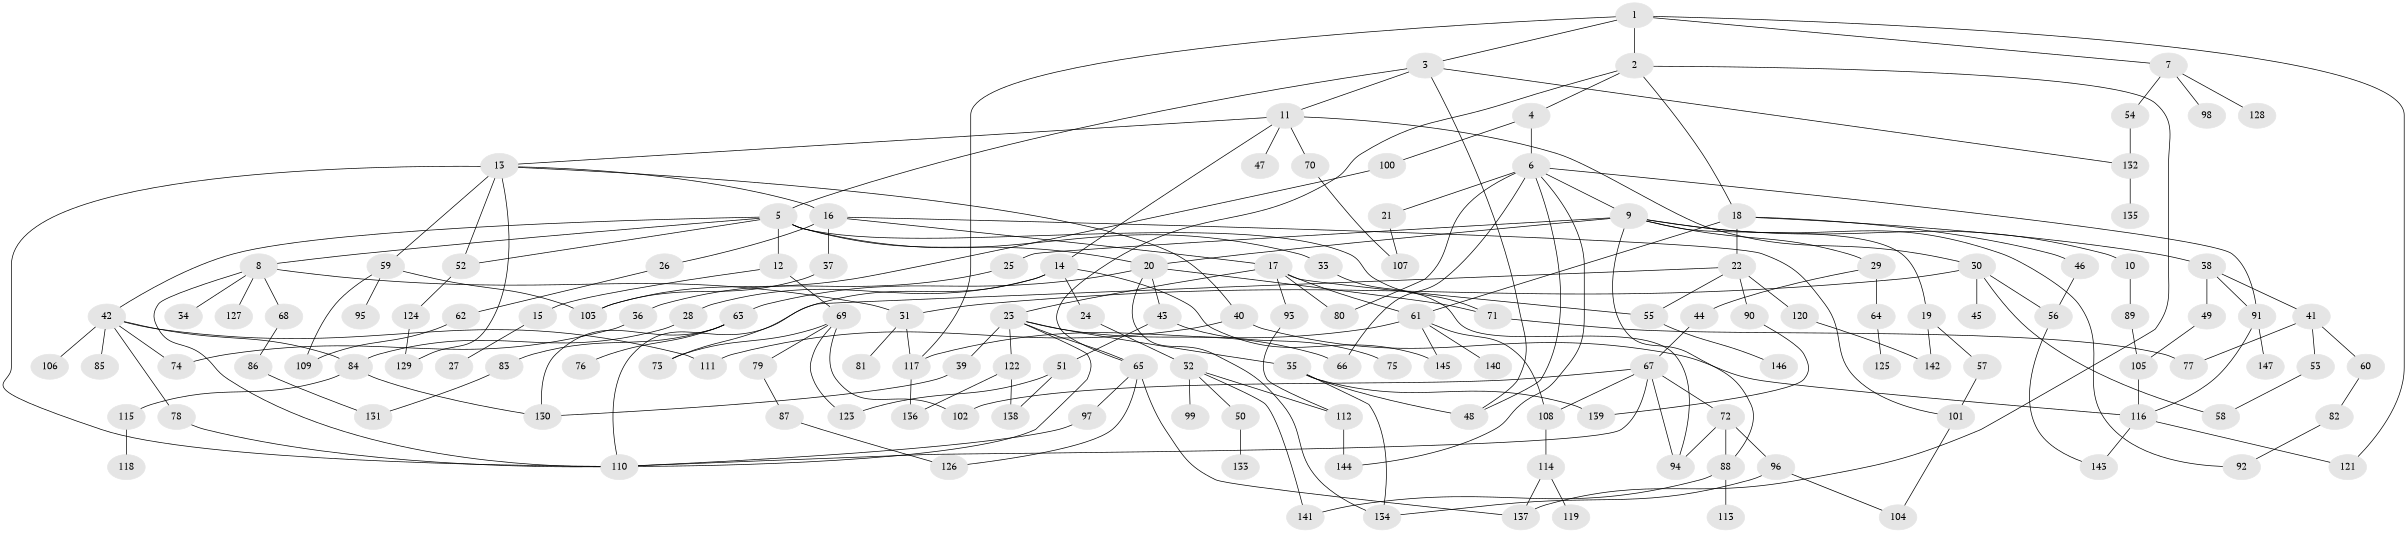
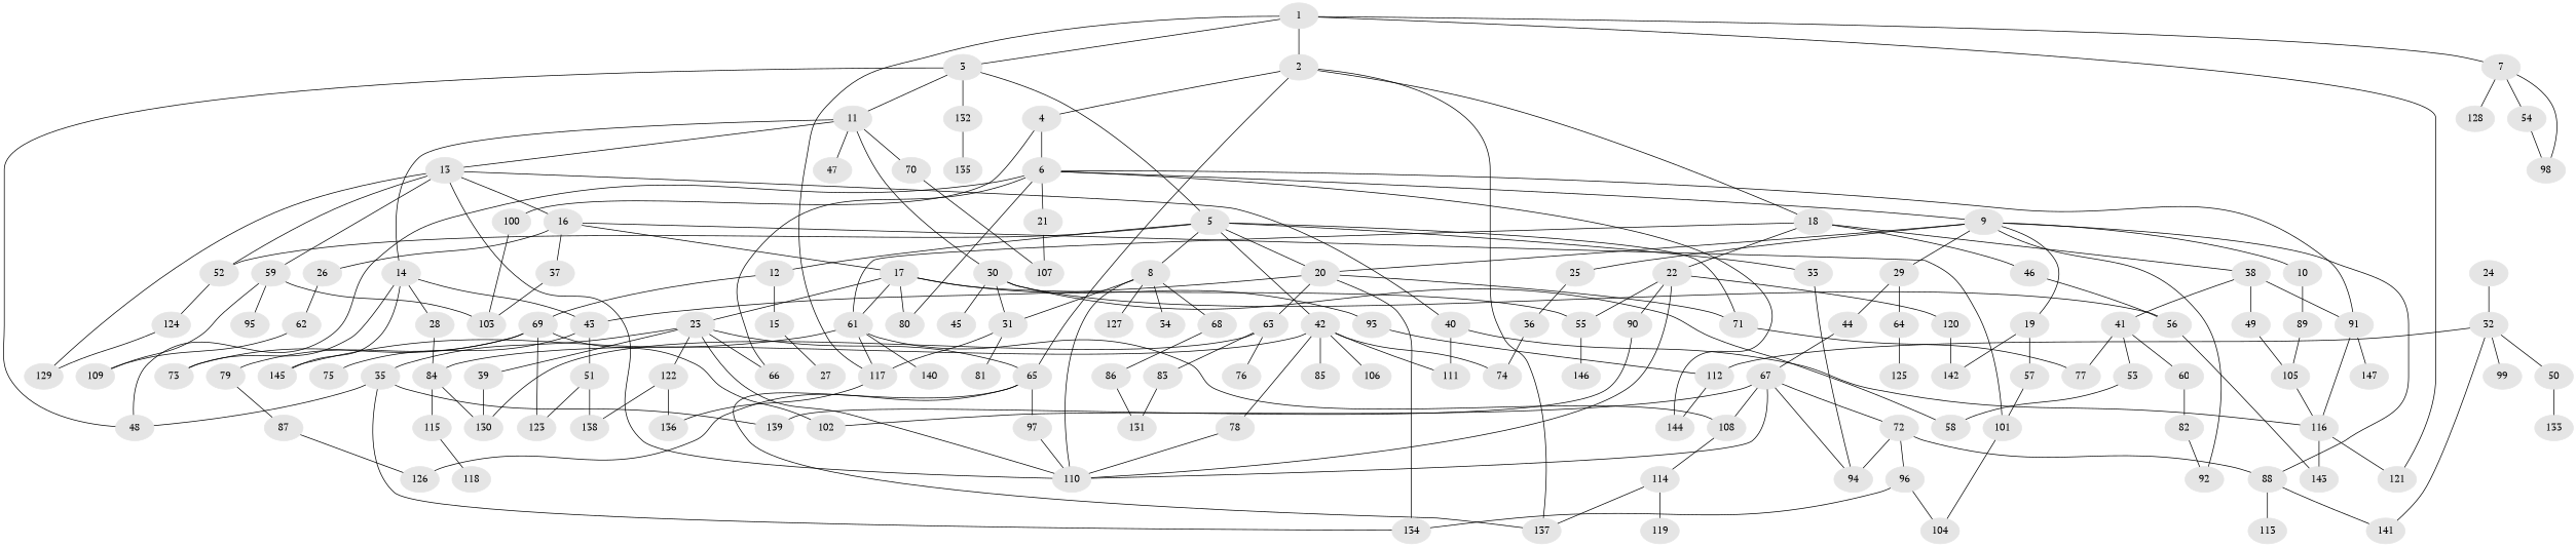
  graph {
    fontname="PT Serif"
    node [color=gray90 fontname="PT Serif" style=filled]
    edge [fontname="PT Serif"]
    1
    2
    3
    7
    117
    121
    4
    18
    65
    137
    5
    11
    48
    132
    54
    98
    128
    136
    6
    100
    61
    22
    38
    46
    97
    126
    8
    12
    20
    33
    42
    52
    71
    13
    14
    30
    47
    70
    135
    9
    21
    66
    80
    91
    144
    103
    31
    34
    68
    110
    127
    15
    69
    43
    63
    134
    94
    84
    74
    111
    78
    85
    106
    124
    77
    10
    19
    25
    29
    88
    92
    107
    116
    147
    81
    86
    89
    57
    142
    36
    44
    64
    141
    113
    105
    16
    40
    59
    129
    24
    28
    73
    145
    45
    56
    58
    27
    123
    102
    79
    17
    26
    37
    101
    95
    109
    32
    23
    55
    93
    62
    104
    35
    39
    122
    146
    108
    140
    112
    90
    120
    41
    49
    51
    75
    130
    76
    83
    139
    138
    50
    99
    115
    67
    125
    143
    133
    53
    60
    82
    72
    114
    131
    96
    87
    118
    119
    1 -- 2
    1 -- 3
    1 -- 7
    1 -- 117
    1 -- 121
    2 -- 4
    2 -- 18
    2 -- 65
    2 -- 137
    3 -- 5
    3 -- 11
    3 -- 48
    3 -- 132
    7 -- 54
    7 -- 98
    7 -- 128
    117 -- 136
    4 -- 6
    4 -- 100
    18 -- 61
    18 -- 22
    18 -- 38
    18 -- 46
    65 -- 137
    65 -- 97
    65 -- 126
    5 -- 8
    5 -- 12
    5 -- 20
    5 -- 33
    5 -- 42
    5 -- 52
    5 -- 71
    11 -- 13
    11 -- 14
    11 -- 30
    11 -- 47
    11 -- 70
    132 -- 135
-   54 -- 132
+   54 -- 98
    6 -- 48
    6 -- 9
    6 -- 21
    6 -- 66
    6 -- 80
    6 -- 91
    6 -- 144
    100 -- 103
    61 -- 117
    61 -- 145
    61 -- 108
    61 -- 140
    22 -- 110
    22 -- 55
    22 -- 90
    22 -- 120
    38 -- 91
    38 -- 41
    38 -- 49
    46 -- 56
    97 -- 110
    8 -- 31
    8 -- 34
    8 -- 68
    8 -- 110
    8 -- 127
    12 -- 15
    12 -- 69
    20 -- 71
    20 -- 43
    20 -- 63
    20 -- 134
    33 -- 94
    42 -- 84
    42 -- 74
    42 -- 111
    42 -- 78
    42 -- 85
    42 -- 106
    52 -- 124
    71 -- 77
    13 -- 52
    13 -- 110
    13 -- 16
    13 -- 40
    13 -- 59
    13 -- 129
-   14 -- 24
+   14 -- 43
    14 -- 28
    14 -- 73
    14 -- 145
    30 -- 31
    30 -- 45
    30 -- 56
    30 -- 58
    70 -- 107
    9 -- 20
    9 -- 10
    9 -- 19
    9 -- 25
    9 -- 29
    9 -- 88
    9 -- 92
    21 -- 107
    91 -- 116
    91 -- 147
    31 -- 117
    31 -- 81
    68 -- 86
    15 -- 27
    69 -- 73
    69 -- 123
    69 -- 102
    69 -- 79
    43 -- 51
    43 -- 75
    63 -- 130
    63 -- 76
    63 -- 83
    84 -- 130
    84 -- 115
    78 -- 110
    124 -- 129
    10 -- 89
    19 -- 57
    19 -- 142
    25 -- 36
    29 -- 44
    29 -- 64
    88 -- 141
    88 -- 113
    116 -- 121
    116 -- 143
    86 -- 131
    89 -- 105
    57 -- 101
    36 -- 74
    44 -- 67
    64 -- 125
    105 -- 116
    16 -- 17
    16 -- 26
    16 -- 37
    16 -- 101
    40 -- 111
    40 -- 116
    59 -- 103
    59 -- 95
    59 -- 109
    24 -- 32
    28 -- 84
    56 -- 143
    79 -- 87
    17 -- 61
    17 -- 80
    17 -- 23
    17 -- 55
    17 -- 93
    26 -- 62
    37 -- 103
    101 -- 104
    32 -- 141
    32 -- 112
    32 -- 50
    32 -- 99
    23 -- 65
    23 -- 66
    23 -- 110
    23 -- 35
    23 -- 39
    23 -- 122
    55 -- 146
    93 -- 112
    62 -- 109
    35 -- 48
    35 -- 134
    35 -- 139
    39 -- 130
    122 -- 136
    122 -- 138
    108 -- 114
    112 -- 144
    90 -- 139
    120 -- 142
    41 -- 77
    41 -- 53
    41 -- 60
    49 -- 105
    51 -- 123
    51 -- 138
    83 -- 131
    50 -- 133
    115 -- 118
    67 -- 110
    67 -- 94
    67 -- 102
    67 -- 108
    67 -- 72
    53 -- 58
    60 -- 82
    82 -- 92
    72 -- 94
    72 -- 88
    72 -- 96
    114 -- 137
    114 -- 119
    96 -- 134
    96 -- 104
    87 -- 126
  }
